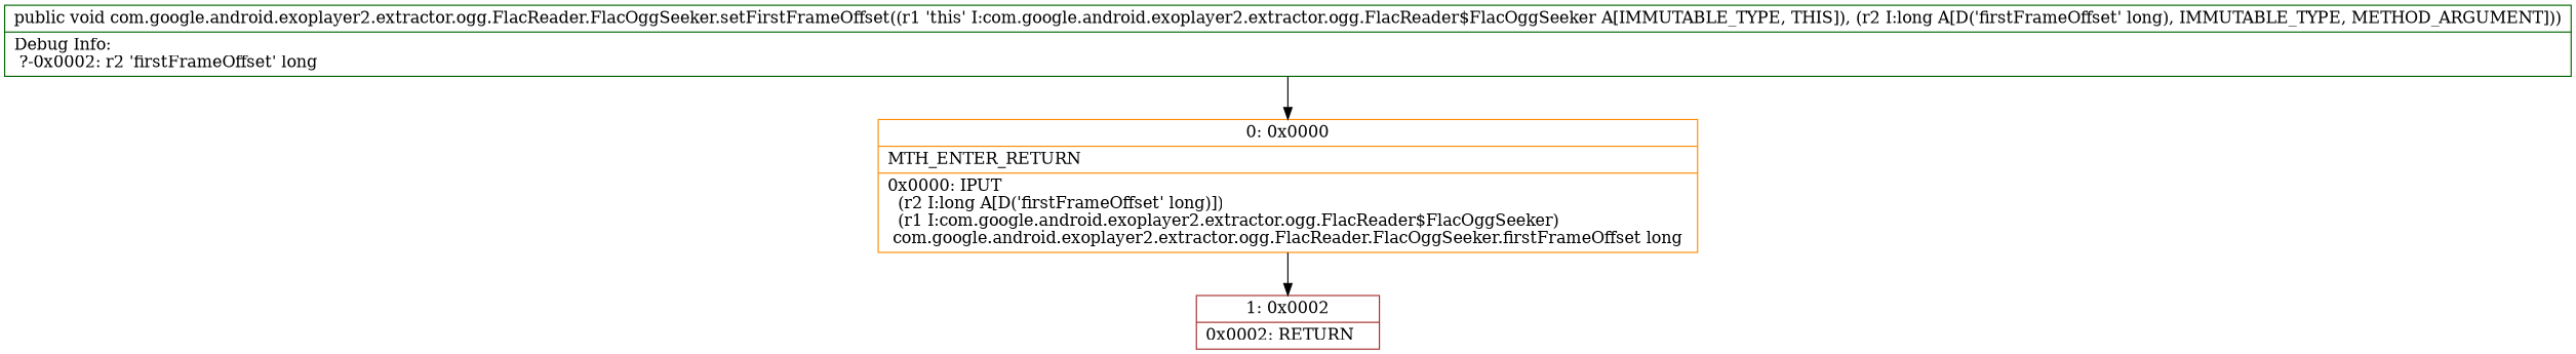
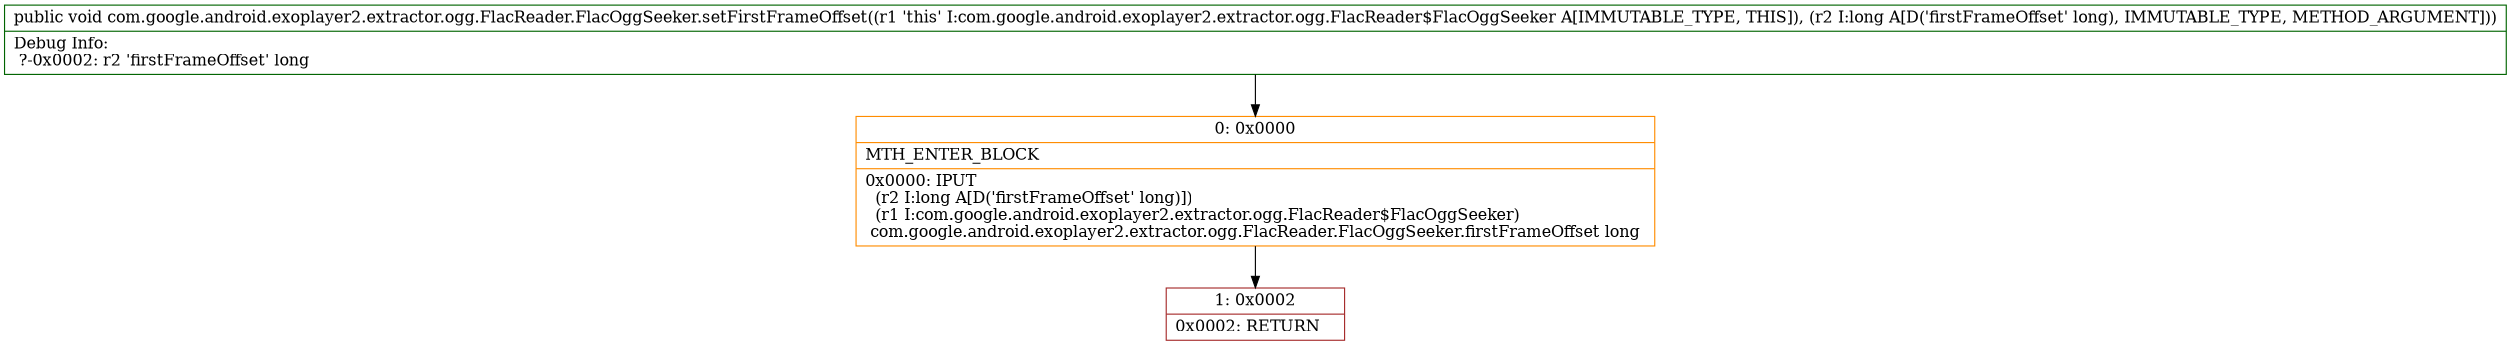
  digraph {
    node [shape=record]
-   n1 [label="{0\:\ 0x0000|MTH_ENTER_RETURN\l|0x0000: IPUT  \l  (r2 I:long A[D('firstFrameOffset' long)])\l  (r1 I:com.google.android.exoplayer2.extractor.ogg.FlacReader$FlacOggSeeker)\l com.google.android.exoplayer2.extractor.ogg.FlacReader.FlacOggSeeker.firstFrameOffset long \l}" color=darkorange]
+   n1 [label="{0\:\ 0x0000|MTH_ENTER_BLOCK\l|0x0000: IPUT  \l  (r2 I:long A[D('firstFrameOffset' long)])\l  (r1 I:com.google.android.exoplayer2.extractor.ogg.FlacReader$FlacOggSeeker)\l com.google.android.exoplayer2.extractor.ogg.FlacReader.FlacOggSeeker.firstFrameOffset long \l}" color=darkorange]
    n2 [label="{1\:\ 0x0002|0x0002: RETURN   \l}" color=brown]
    n3 [label="{public void com.google.android.exoplayer2.extractor.ogg.FlacReader.FlacOggSeeker.setFirstFrameOffset((r1 'this' I:com.google.android.exoplayer2.extractor.ogg.FlacReader$FlacOggSeeker A[IMMUTABLE_TYPE, THIS]), (r2 I:long A[D('firstFrameOffset' long), IMMUTABLE_TYPE, METHOD_ARGUMENT]))  | Debug Info:\l  ?\-0x0002: r2 'firstFrameOffset' long\l}" color=darkgreen]
    n1 -> n2
    n3 -> n1
  }
